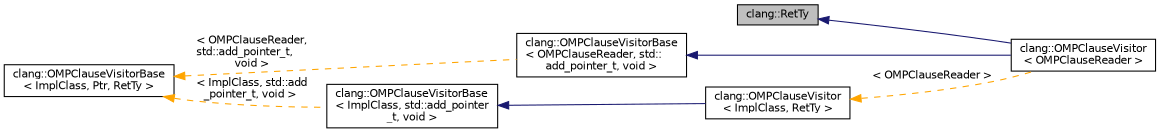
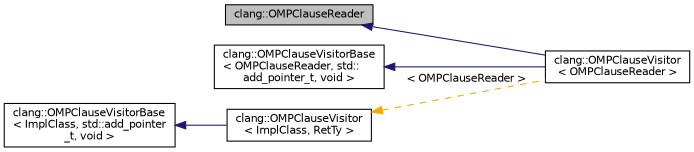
  digraph {
    rankdir=LR
    node [color=black fontname=Helvetica fontsize=10 shape=record]
    edge [color=midnightblue dir=back fontname=Helvetica fontsize=10 labelfontname=Helvetica labelfontsize=10 style=solid]
-   n1 [fillcolor=grey75 fontcolor=black height=0.2 label="clang::RetTy" style=filled width=0.4]
+   n1 [fillcolor=grey75 fontcolor=black height=0.2 label="clang::OMPClauseReader" style=filled width=0.4]
    n2 [height=0.2 label="clang::OMPClauseVisitor\l\< OMPClauseReader \>" width=0.4]
    n3 [height=0.2 label="clang::OMPClauseVisitorBase\l\< OMPClauseReader, std::\ladd_pointer_t, void \>" width=0.4]
-   n4 [height=0.2 label="clang::OMPClauseVisitorBase\l\< ImplClass, Ptr, RetTy \>" width=0.4]
    n5 [height=0.2 label="clang::OMPClauseVisitorBase\l\< ImplClass, std::add_pointer\l_t, void \>" width=0.4]
    n6 [height=0.2 label="clang::OMPClauseVisitor\l\< ImplClass, RetTy \>" width=0.4]
    n1 -> n2
    n3 -> n2
-   n4 -> n3 [color=orange label=" \< OMPClauseReader,\l std::add_pointer_t,\l void \>" style=dashed]
-   n4 -> n5 [color=orange label=" \< ImplClass, std::add\l_pointer_t, void \>" style=dashed]
    n5 -> n6
    n6 -> n2 [color=orange label=" \< OMPClauseReader \>" style=dashed]
  }
